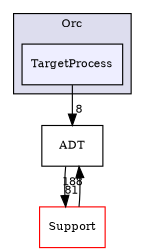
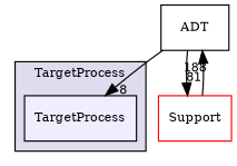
  digraph {
    compound=true
    fontname="DejaVu Serif"
    node [fontname="DejaVu Serif" fontsize=10 shape=box]
    edge [fontname="DejaVu Serif" labeldistance=1.5 labelfontname=Helvetica labelfontsize=10]
    n1 [fillcolor="#eeeeff" label=TargetProcess pencolor=black style=filled]
    n2 [label=ADT]
    n3 [color=red label=Support]
    subgraph cluster_1 {
      bgcolor="#ddddee"
      fontsize=10
-     label=Orc
+     label=TargetProcess
      pencolor=black
      n1
    }
-   n1 -> n2 [headlabel=8]
+   n2 -> n1 [headlabel=8]
    n2 -> n3 [headlabel=81]
    n3 -> n2 [headlabel=188]
  }
